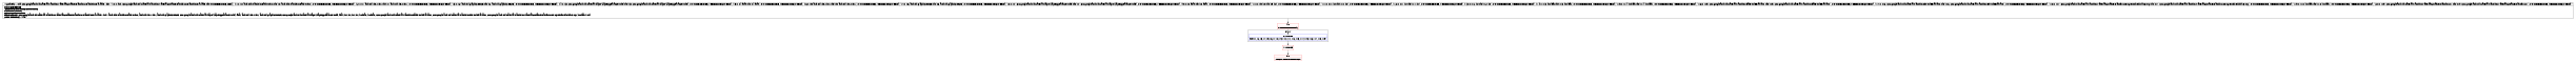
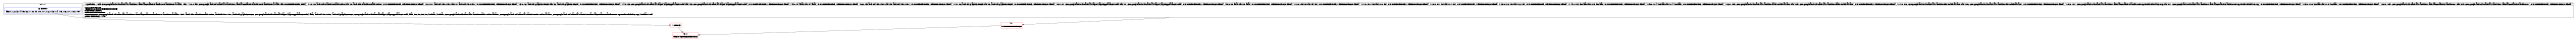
  digraph {
    node [color=red shape=record]
    n1 [color=blue label="{6\:\ 0x0000|this(r1, r2, r3, r4, r5, r6, r7, r8, r9, r10, r11, r12, r13, r14, r15, r16, r17, r18, r19)\l}"]
    n2 [label="{7\:\ 0x0003}"]
    n3 [label="{5\:\ ?|ARGUMENT_EXIT_BLOCK\l}"]
-   n4 [label="{4\:\ ?|MTH_ENTER_LINES\l}"]
+   n4 [label="{4\:\ ?|MTH_ENTER_BLOCK\l}"]
    n5 [label="{\/* synthetic *\/ void com.google.android.material.transition.MaterialContainerTransform.TransitionDrawable.\<init\>((r0v0 'this' com.google.android.material.transition.MaterialContainerTransform$TransitionDrawable A[IMMUTABLE_TYPE, THIS]), (r1v0 'x0' androidx.transition.PathMotion A[D('x0' androidx.transition.PathMotion), IMMUTABLE_TYPE, METHOD_ARGUMENT]), (r2v0 'x1' android.view.View A[D('x1' android.view.View), IMMUTABLE_TYPE, METHOD_ARGUMENT]), (r3v0 'x2' android.graphics.RectF A[D('x2' android.graphics.RectF), IMMUTABLE_TYPE, METHOD_ARGUMENT]), (r4v0 'x3' com.google.android.material.shape.ShapeAppearanceModel A[D('x3' com.google.android.material.shape.ShapeAppearanceModel), IMMUTABLE_TYPE, METHOD_ARGUMENT]), (r5v0 'x4' float A[D('x4' float), IMMUTABLE_TYPE, METHOD_ARGUMENT]), (r6v0 'x5' android.view.View A[D('x5' android.view.View), IMMUTABLE_TYPE, METHOD_ARGUMENT]), (r7v0 'x6' android.graphics.RectF A[D('x6' android.graphics.RectF), IMMUTABLE_TYPE, METHOD_ARGUMENT]), (r8v0 'x7' com.google.android.material.shape.ShapeAppearanceModel A[D('x7' com.google.android.material.shape.ShapeAppearanceModel), IMMUTABLE_TYPE, METHOD_ARGUMENT]), (r9v0 'x8' float A[D('x8' float), IMMUTABLE_TYPE, METHOD_ARGUMENT]), (r10v0 'x9' int A[D('x9' int), IMMUTABLE_TYPE, METHOD_ARGUMENT]), (r11v0 'x10' int A[D('x10' int), IMMUTABLE_TYPE, METHOD_ARGUMENT]), (r12v0 'x11' int A[D('x11' int), IMMUTABLE_TYPE, METHOD_ARGUMENT]), (r13v0 'x12' int A[D('x12' int), IMMUTABLE_TYPE, METHOD_ARGUMENT]), (r14v0 'x13' boolean A[D('x13' boolean), IMMUTABLE_TYPE, METHOD_ARGUMENT]), (r15v0 'x14' boolean A[D('x14' boolean), IMMUTABLE_TYPE, METHOD_ARGUMENT]), (r16v0 'x15' com.google.android.material.transition.FadeModeEvaluator A[D('x15' com.google.android.material.transition.FadeModeEvaluator), IMMUTABLE_TYPE, METHOD_ARGUMENT]), (r17v0 'x16' com.google.android.material.transition.FitModeEvaluator A[D('x16' com.google.android.material.transition.FitModeEvaluator), IMMUTABLE_TYPE, METHOD_ARGUMENT]), (r18v0 'x17' com.google.android.material.transition.MaterialContainerTransform$ProgressThresholdsGroup A[D('x17' com.google.android.material.transition.MaterialContainerTransform$ProgressThresholdsGroup), IMMUTABLE_TYPE, METHOD_ARGUMENT]), (r19v0 'x18' boolean A[D('x18' boolean), IMMUTABLE_TYPE, METHOD_ARGUMENT]), (r20v0 'x19' com.google.android.material.transition.MaterialContainerTransform$1 A[D('x19' com.google.android.material.transition.MaterialContainerTransform$1), IMMUTABLE_TYPE, METHOD_ARGUMENT]))  | DONT_GENERATE\lMETHOD_CANDIDATE_FOR_INLINE\lUSE_LINES_HINTS\lINLINE_NOT_NEEDED\lREPLACED_BY: com.google.android.material.transition.MaterialContainerTransform.TransitionDrawable.\<init\>(androidx.transition.PathMotion, android.view.View, android.graphics.RectF, com.google.android.material.shape.ShapeAppearanceModel, float, android.view.View, android.graphics.RectF, com.google.android.material.shape.ShapeAppearanceModel, float, int, int, int, int, boolean, boolean, com.google.android.material.transition.FadeModeEvaluator, com.google.android.material.transition.FitModeEvaluator, com.google.android.material.transition.MaterialContainerTransform$ProgressThresholdsGroup, boolean):void\lSKIP_MTH_ARGS: \{19\}\l}" color=""]
    subgraph cluster_1 {
      label="R(1:1)"
      n1
    }
    n1 -> n2
    n2 -> n3
-   n4 -> n1
+   n4 -> n3
    n5 -> n4
  }
